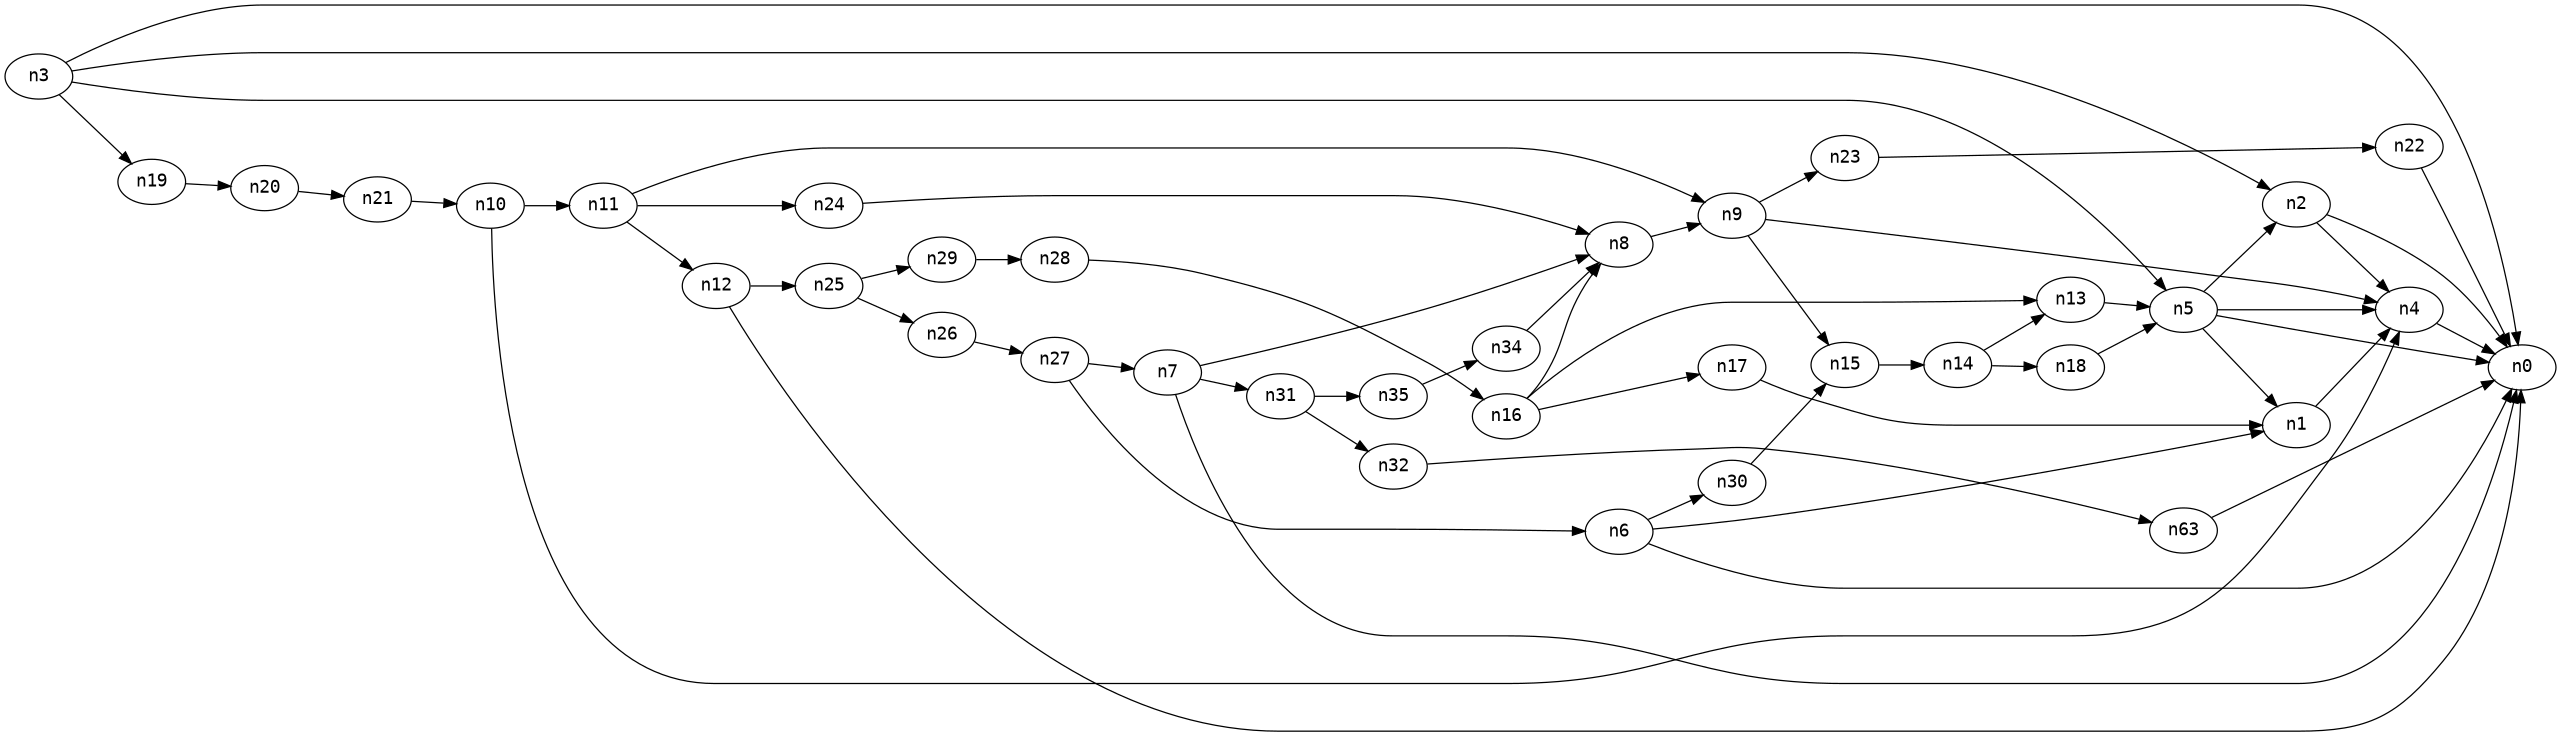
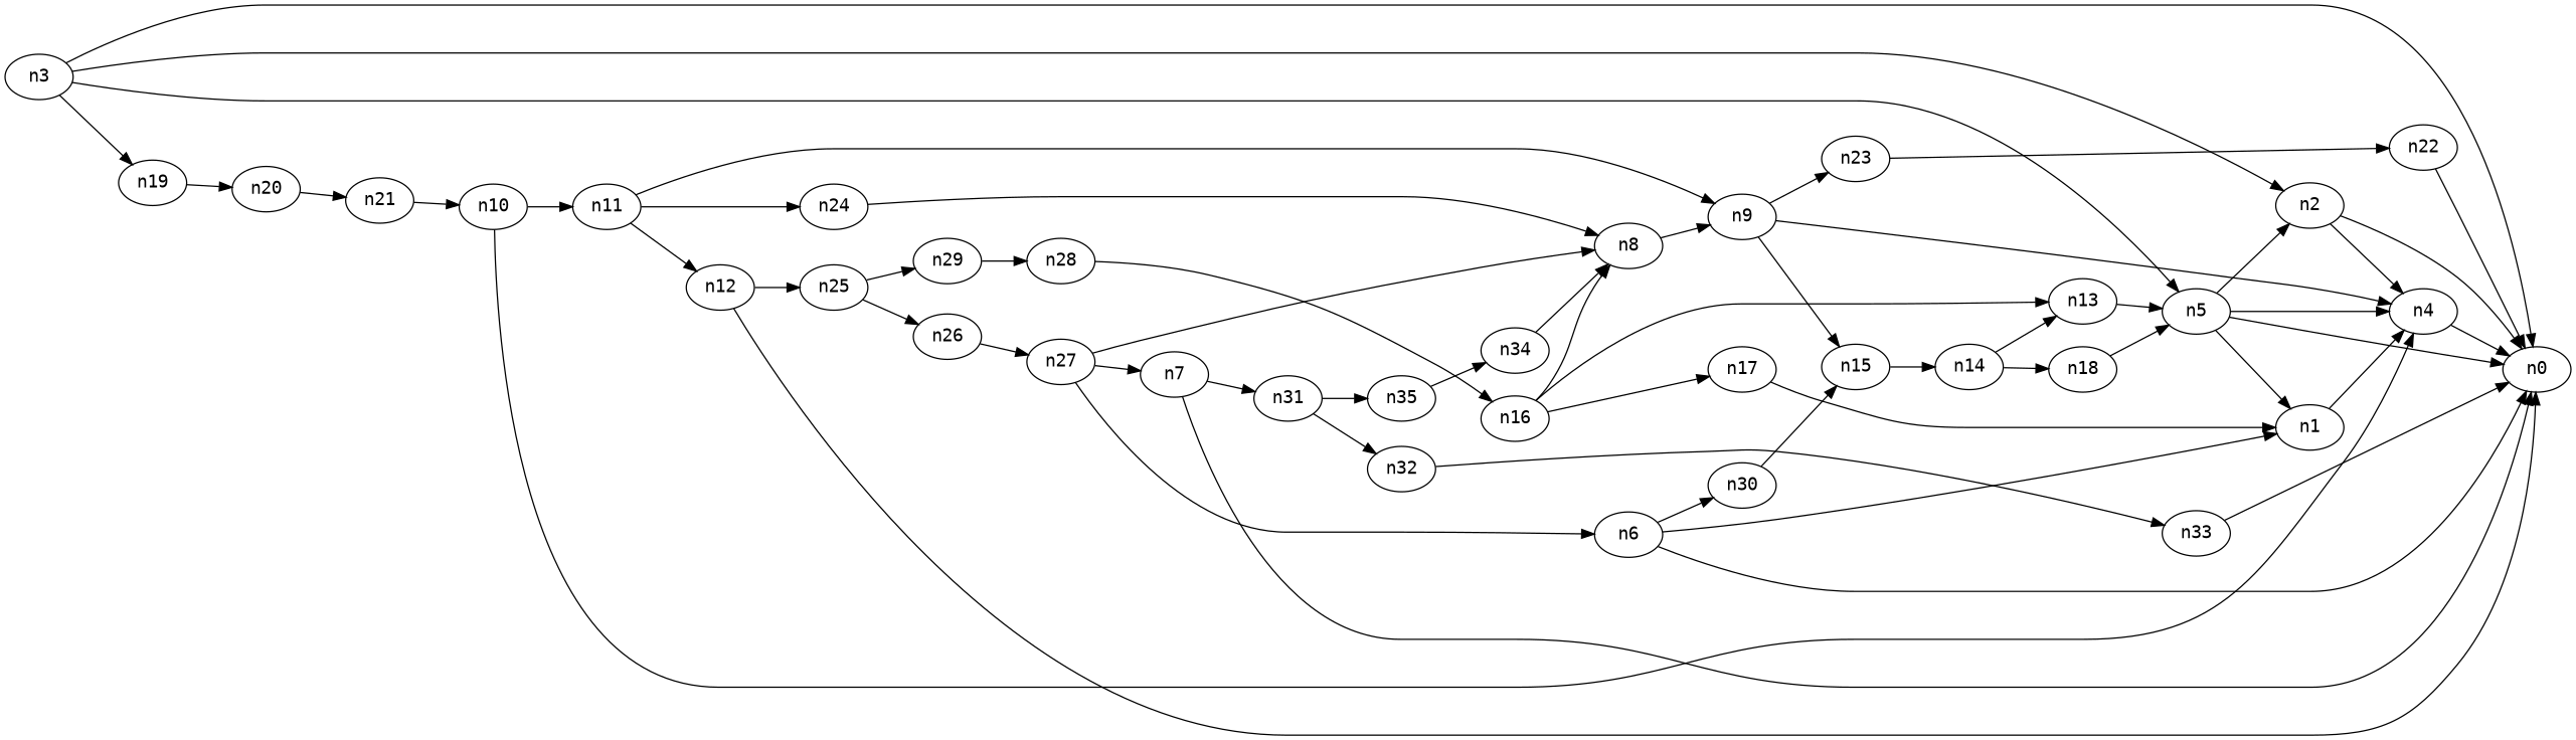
  digraph {
    fontname="DejaVu Sans Mono"
    rankdir=LR
    node [fontname="DejaVu Sans Mono"]
    edge [fontname="DejaVu Sans Mono"]
    n1
    n4
    n0
    n2
    n3
    n5
    n19
    n20
    n21
    n6
    n30
    n15
    n14
    n7
    n8
    n31
    n9
    n32
    n35
    n23
-   n33 [label=n63]
+   n33
    n34
    n22
    n13
    n18
    n10
    n11
    n12
    n24
    n25
    n26
    n29
    n27
    n28
    n16
    n17
    n1 -> n4
    n4 -> n0
    n2 -> n4
    n2 -> n0
    n3 -> n0
    n3 -> n2
    n3 -> n5
    n3 -> n19
    n5 -> n1
    n5 -> n4
    n5 -> n0
    n5 -> n2
    n19 -> n20
    n20 -> n21
    n21 -> n10
    n6 -> n1
    n6 -> n0
    n6 -> n30
    n30 -> n15
    n15 -> n14
    n14 -> n13
    n14 -> n18
    n7 -> n0
-   n7 -> n8
+   n27 -> n8
    n7 -> n31
    n8 -> n9
    n31 -> n32
    n31 -> n35
    n9 -> n4
    n9 -> n15
    n9 -> n23
    n32 -> n33
    n35 -> n34
    n23 -> n22
    n33 -> n0
    n34 -> n8
    n22 -> n0
    n13 -> n5
    n18 -> n5
    n10 -> n4
    n10 -> n11
    n11 -> n9
    n11 -> n12
    n11 -> n24
    n12 -> n0
    n12 -> n25
    n24 -> n8
    n25 -> n26
    n25 -> n29
    n26 -> n27
    n29 -> n28
    n27 -> n6
    n27 -> n7
    n28 -> n16
    n16 -> n8
    n16 -> n13
    n16 -> n17
    n17 -> n1
  }
